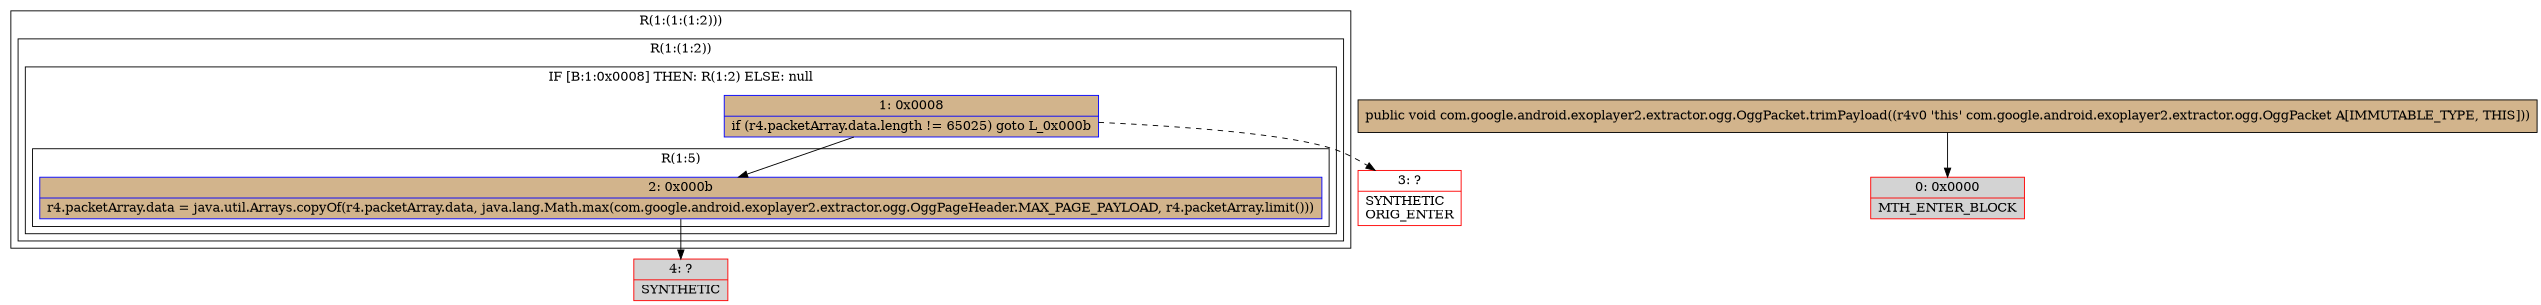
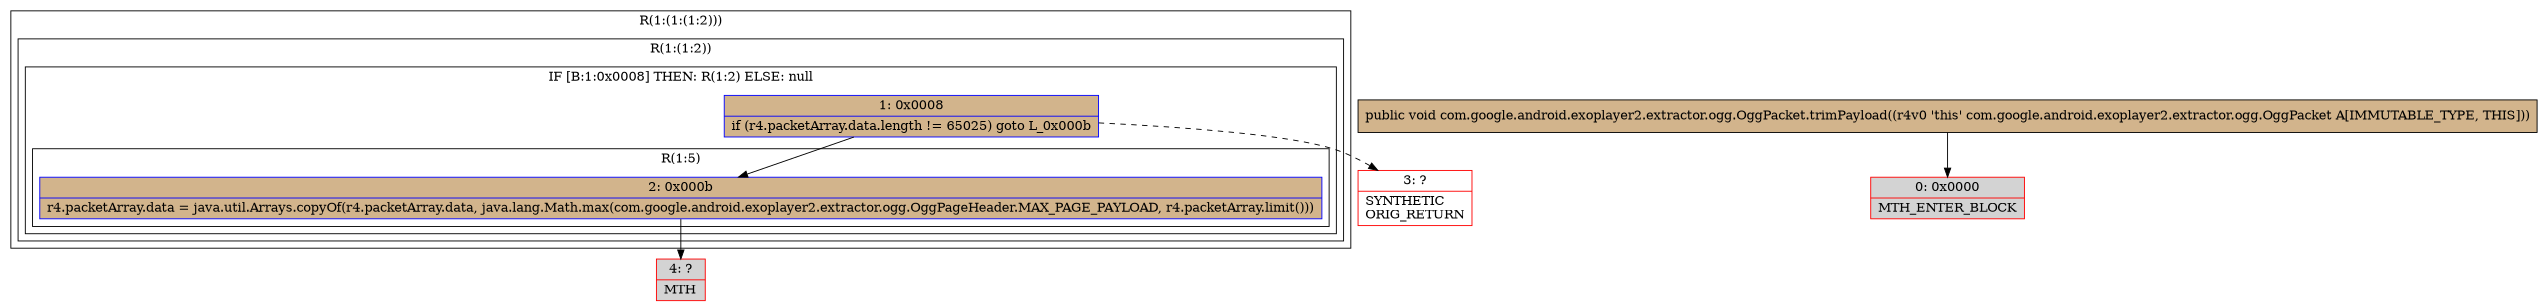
  digraph {
    node [color=red fillcolor=tan shape=record style=filled]
    n1 [color=blue label="{2\:\ 0x000b|r4.packetArray.data = java.util.Arrays.copyOf(r4.packetArray.data, java.lang.Math.max(com.google.android.exoplayer2.extractor.ogg.OggPageHeader.MAX_PAGE_PAYLOAD, r4.packetArray.limit()))\l}"]
    n2 [color=blue label="{1\:\ 0x0008|if (r4.packetArray.data.length != 65025) goto L_0x000b\l}"]
-   n3 [fillcolor=lightgrey label="{4\:\ ?|SYNTHETIC\l}"]
-   n4 [fillcolor=white label="{3\:\ ?|SYNTHETIC\lORIG_ENTER\l}"]
+   n3 [fillcolor=lightgrey label="{4\:\ ?|MTH\l}"]
+   n4 [fillcolor=white label="{3\:\ ?|SYNTHETIC\lORIG_RETURN\l}"]
    n5 [fillcolor=lightgrey label="{0\:\ 0x0000|MTH_ENTER_BLOCK\l}"]
    n6 [label="{public void com.google.android.exoplayer2.extractor.ogg.OggPacket.trimPayload((r4v0 'this' com.google.android.exoplayer2.extractor.ogg.OggPacket A[IMMUTABLE_TYPE, THIS])) }" color=""]
    subgraph cluster_1 {
      label="R(1:(1:(1:2)))"
      subgraph cluster_2 {
        label="R(1:(1:2))"
        subgraph cluster_3 {
          label="IF [B:1:0x0008] THEN: R(1:2) ELSE: null"
          n2
          subgraph cluster_4 {
            label="R(1:5)"
            n1
          }
        }
      }
    }
    n1 -> n3
    n2 -> n1
    n2 -> n4 [style=dashed]
    n6 -> n5
  }
